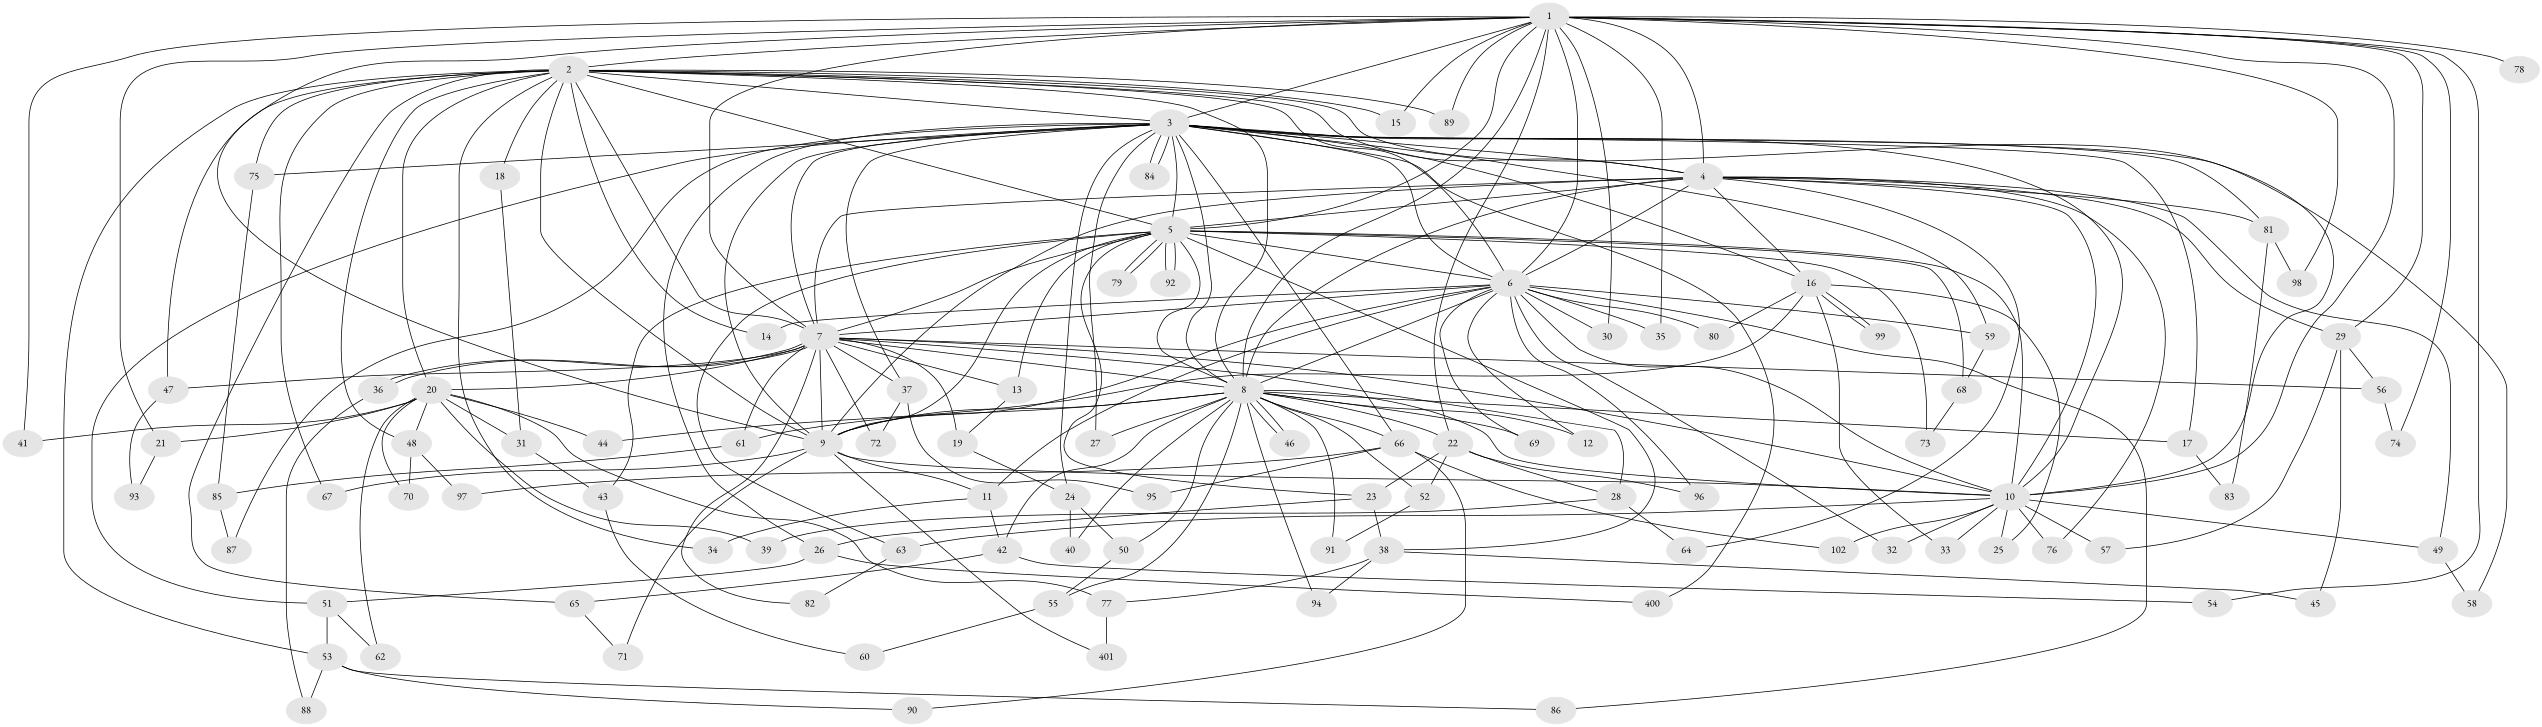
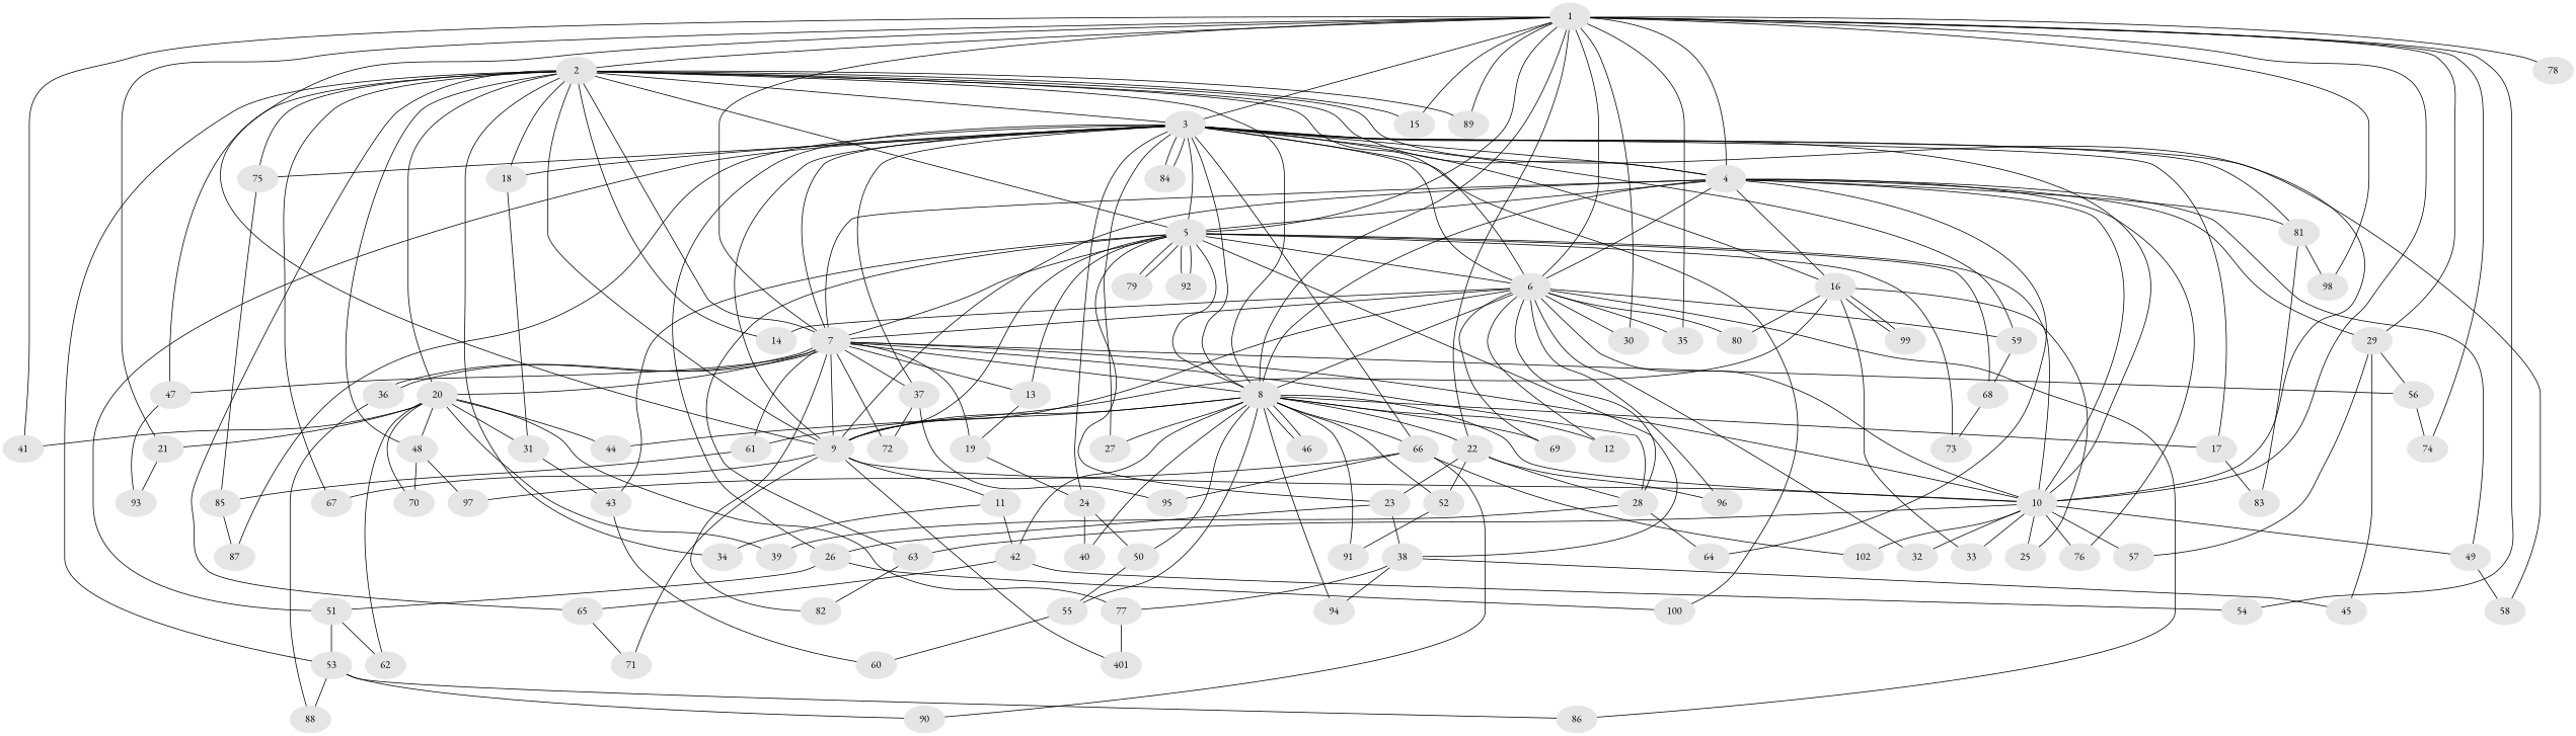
  graph {
    fontname="EB Garamond"
    node [color=gray90 fontname="EB Garamond" style=filled]
    edge [fontname="EB Garamond"]
    1
    2
    3
    4
    5
    6
    7
    8
    9
    10
    15
    21
    22
    29
    30
    35
    41
    54
    74
    78
    89
    98
    14
    18
    20
    34
    47
    48
    53
    65
    67
    75
    16
    17
    24
    26
    27
    37
    51
    58
    59
    66
    81
    84
    87
-   100 [label=400]
+   100
    49
    64
    76
    13
    23
    38
    43
    63
    68
    73
    79
    92
    11
    12
    32
    69
    80
    86
    96
    19
    28
    36
    56
    61
    72
    82
    40
    42
    46
    50
    52
    55
    91
    94
    71
    n82 [label=401]
    25
    33
    57
    102
    93
    45
    31
    44
    39
    62
    70
    77
    97
    88
    90
    85
    99
    83
    95
    60
    1 -- 2
    1 -- 3
    1 -- 4
    1 -- 5
    1 -- 6
    1 -- 7
    1 -- 8
    1 -- 9
    1 -- 10
    1 -- 15
    1 -- 21
    1 -- 22
    1 -- 29
    1 -- 30
    1 -- 35
    1 -- 41
    1 -- 54
    1 -- 74
    1 -- 78
    1 -- 89
    1 -- 98
    2 -- 3
    2 -- 4
    2 -- 5
    2 -- 6
    2 -- 7
    2 -- 8
    2 -- 9
    2 -- 10
    2 -- 15
    2 -- 89
    2 -- 14
    2 -- 18
    2 -- 20
    2 -- 34
    2 -- 47
    2 -- 48
    2 -- 53
    2 -- 65
    2 -- 67
    2 -- 75
    3 -- 4
    3 -- 5
    3 -- 6
    3 -- 7
    3 -- 8
    3 -- 9
    3 -- 10
+   3 -- 18
    3 -- 75
    3 -- 16
    3 -- 17
    3 -- 24
    3 -- 26
    3 -- 27
    3 -- 37
    3 -- 51
    3 -- 58
    3 -- 59
    3 -- 66
    3 -- 81
    3 -- 84
    3 -- 84
    3 -- 87
    3 -- 100
    4 -- 5
    4 -- 6
    4 -- 7
    4 -- 8
    4 -- 9
    4 -- 10
    4 -- 29
    4 -- 16
    4 -- 81
    4 -- 49
    4 -- 64
    4 -- 76
    5 -- 6
    5 -- 7
    5 -- 8
    5 -- 9
    5 -- 10
    5 -- 13
    5 -- 23
    5 -- 38
    5 -- 43
    5 -- 63
    5 -- 68
    5 -- 73
    5 -- 79
    5 -- 79
    5 -- 92
    5 -- 92
    6 -- 7
    6 -- 8
    6 -- 9
    6 -- 10
    6 -- 30
    6 -- 35
    6 -- 14
    6 -- 59
-   6 -- 11
+   6 -- 28
    6 -- 12
    6 -- 32
    6 -- 69
    6 -- 80
    6 -- 86
    6 -- 96
    7 -- 8
    7 -- 9
    7 -- 10
    7 -- 20
    7 -- 47
    7 -- 37
    7 -- 13
    7 -- 19
    7 -- 28
    7 -- 36
    7 -- 36
    7 -- 56
    7 -- 61
    7 -- 72
    7 -- 82
    8 -- 9
    8 -- 10
    8 -- 22
    8 -- 17
    8 -- 27
    8 -- 66
    8 -- 12
    8 -- 69
    8 -- 61
    8 -- 40
    8 -- 42
    8 -- 46
    8 -- 46
    8 -- 50
    8 -- 52
    8 -- 55
    8 -- 91
    8 -- 94
    9 -- 10
    9 -- 67
    9 -- 11
    9 -- 71
    9 -- n82
    10 -- 49
    10 -- 76
    10 -- 63
    10 -- 32
    10 -- 25
    10 -- 33
    10 -- 57
    10 -- 102
    21 -- 93
    22 -- 23
    22 -- 96
    22 -- 28
    22 -- 52
    29 -- 56
    29 -- 57
    29 -- 45
    18 -- 31
    20 -- 21
    20 -- 41
    20 -- 48
    20 -- 31
    20 -- 44
    20 -- 39
    20 -- 62
    20 -- 70
    20 -- 77
    47 -- 93
    48 -- 70
    48 -- 97
    53 -- 86
    53 -- 88
    53 -- 90
    65 -- 71
    75 -- 85
    16 -- 80
    16 -- 25
    16 -- 33
    16 -- 44
    16 -- 99
    16 -- 99
    17 -- 83
    24 -- 40
    24 -- 50
    26 -- 51
    26 -- 100
    37 -- 72
    37 -- 95
    51 -- 53
    51 -- 62
    59 -- 68
    66 -- 102
    66 -- 97
    66 -- 90
    66 -- 95
    81 -- 98
    81 -- 83
    49 -- 58
    13 -- 19
    23 -- 26
    23 -- 38
    38 -- 94
    38 -- 45
    38 -- 77
    43 -- 60
    63 -- 82
    68 -- 73
    11 -- 34
    11 -- 42
    19 -- 24
    28 -- 64
    28 -- 39
    36 -- 88
    56 -- 74
    61 -- 85
    42 -- 54
    42 -- 65
    50 -- 55
    52 -- 91
    55 -- 60
    31 -- 43
    77 -- n82
    85 -- 87
  }
